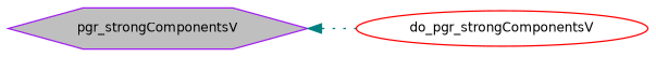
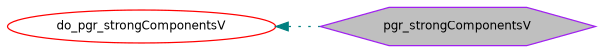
  digraph {
    rankdir=LR
    fontname="DejaVu Sans"
    node [fontname="DejaVu Sans" fontsize=10 style=filled]
    n1 [color=purple fillcolor=grey75 fontcolor=black height=0.2 label=pgr_strongComponentsV shape=hexagon width=0.4]
    n2 [color=red fillcolor=white height=0.2 label=do_pgr_strongComponentsV shape=ellipse width=0.4]
-   n1 -> n2 [color=teal dir=back fontname="DejaVu Sans" fontsize=10 labelfontname=Helvetica labelfontsize=10 style=dotted]
+   n2 -> n1 [color=teal dir=back fontname="DejaVu Sans" fontsize=10 labelfontname=Helvetica labelfontsize=10 style=dotted]
  }
